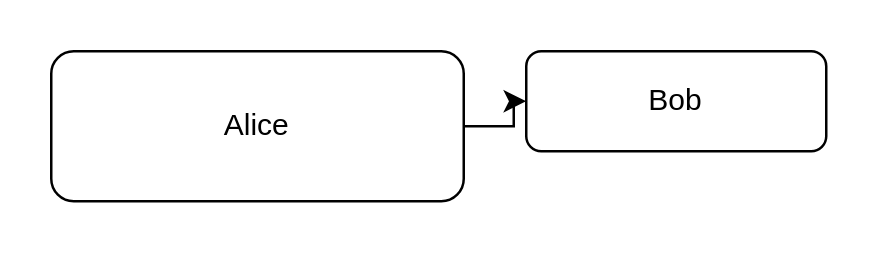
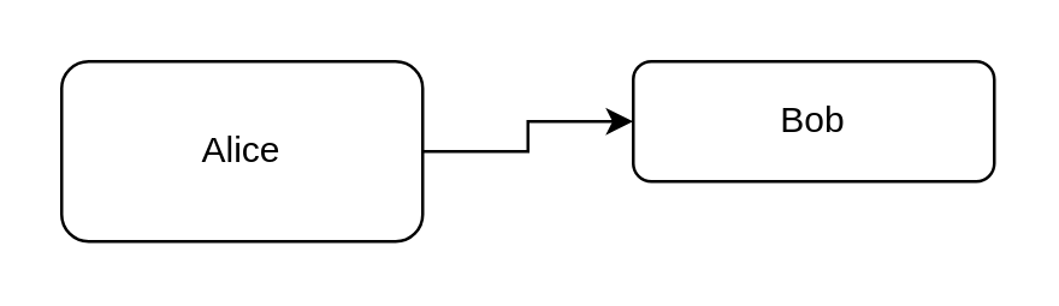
  <mxCell id="0" value="" />
  <mxCell id="1" parent="0" />
  <mxCell id="2" style="edgeStyle=orthogonalEdgeStyle;rounded=0;orthogonalLoop=1;jettySize=auto;html=1;" edge="1" parent="1" source="3" target="4"><mxGeometry relative="1" as="geometry" /></mxCell>
- <mxCell id="3" value="Alice" style="rounded=1;whiteSpace=wrap;html=1;" vertex="1" parent="1"><mxGeometry x="20" y="20" width="165" height="60" as="geometry" /></mxCell>
+ <mxCell id="3" value="Alice" style="rounded=1;whiteSpace=wrap;html=1;" vertex="1" parent="1"><mxGeometry x="20" y="20" width="120" height="60" as="geometry" /></mxCell>
  <mxCell id="4" value="Bob" style="rounded=1;whiteSpace=wrap;html=1;" vertex="1" parent="1"><mxGeometry x="210" y="20" width="120" height="40" as="geometry" /></mxCell>
